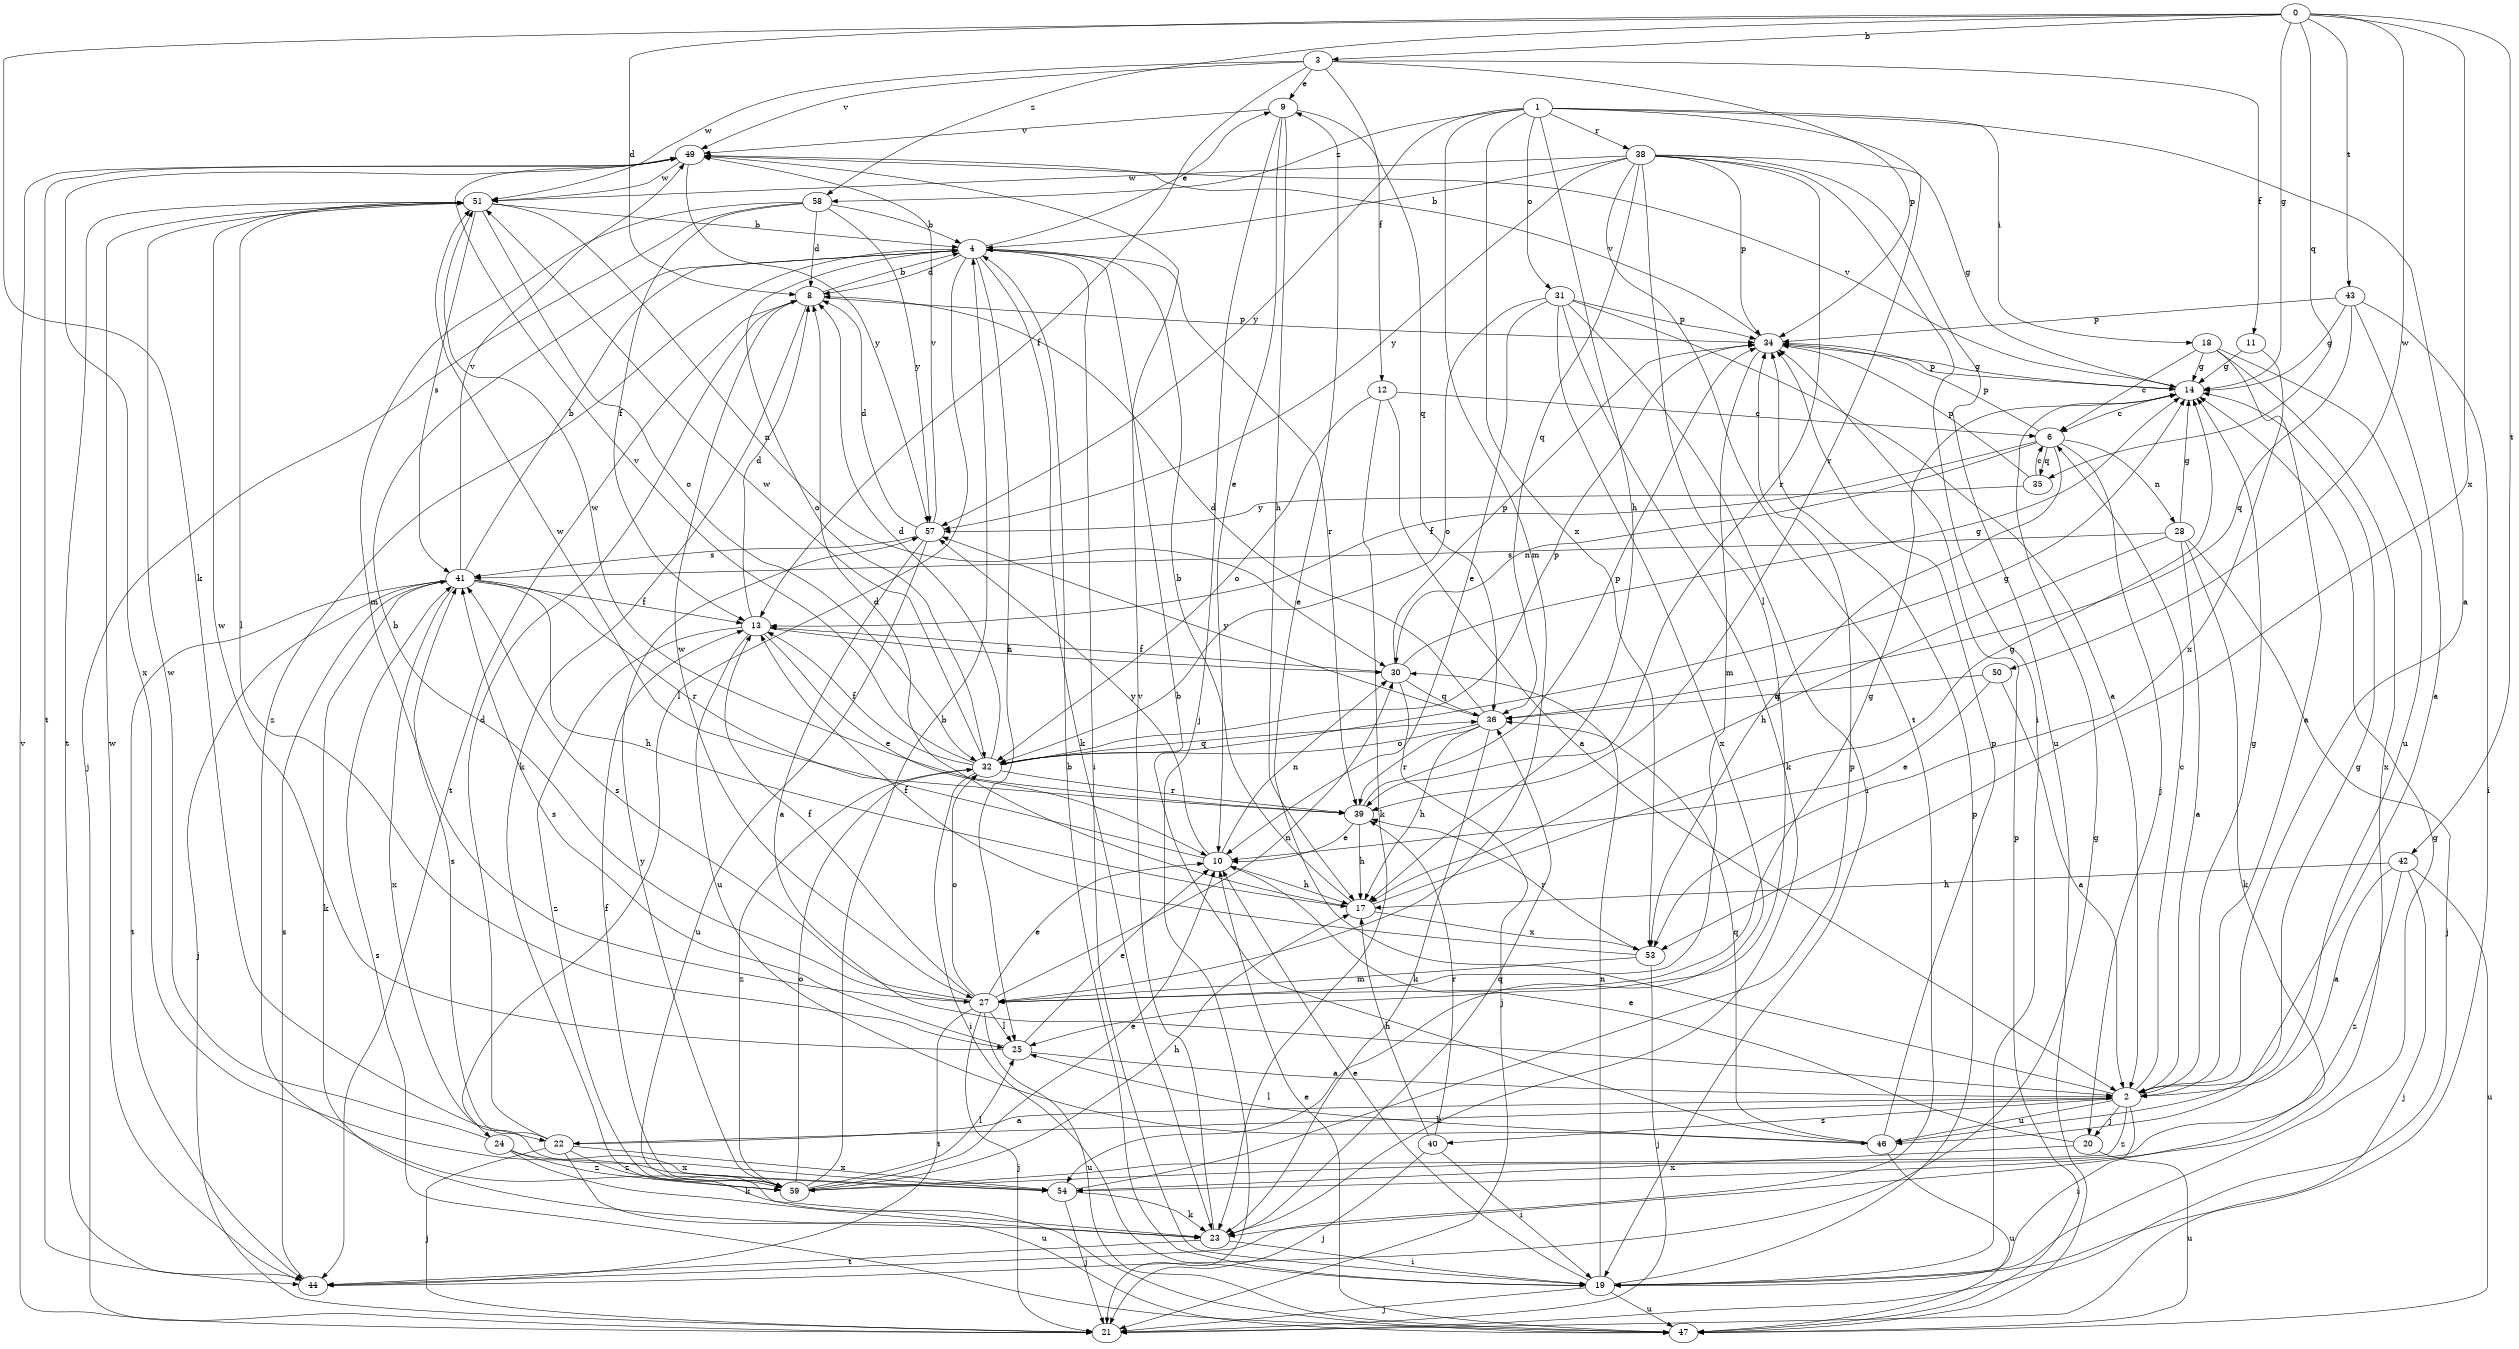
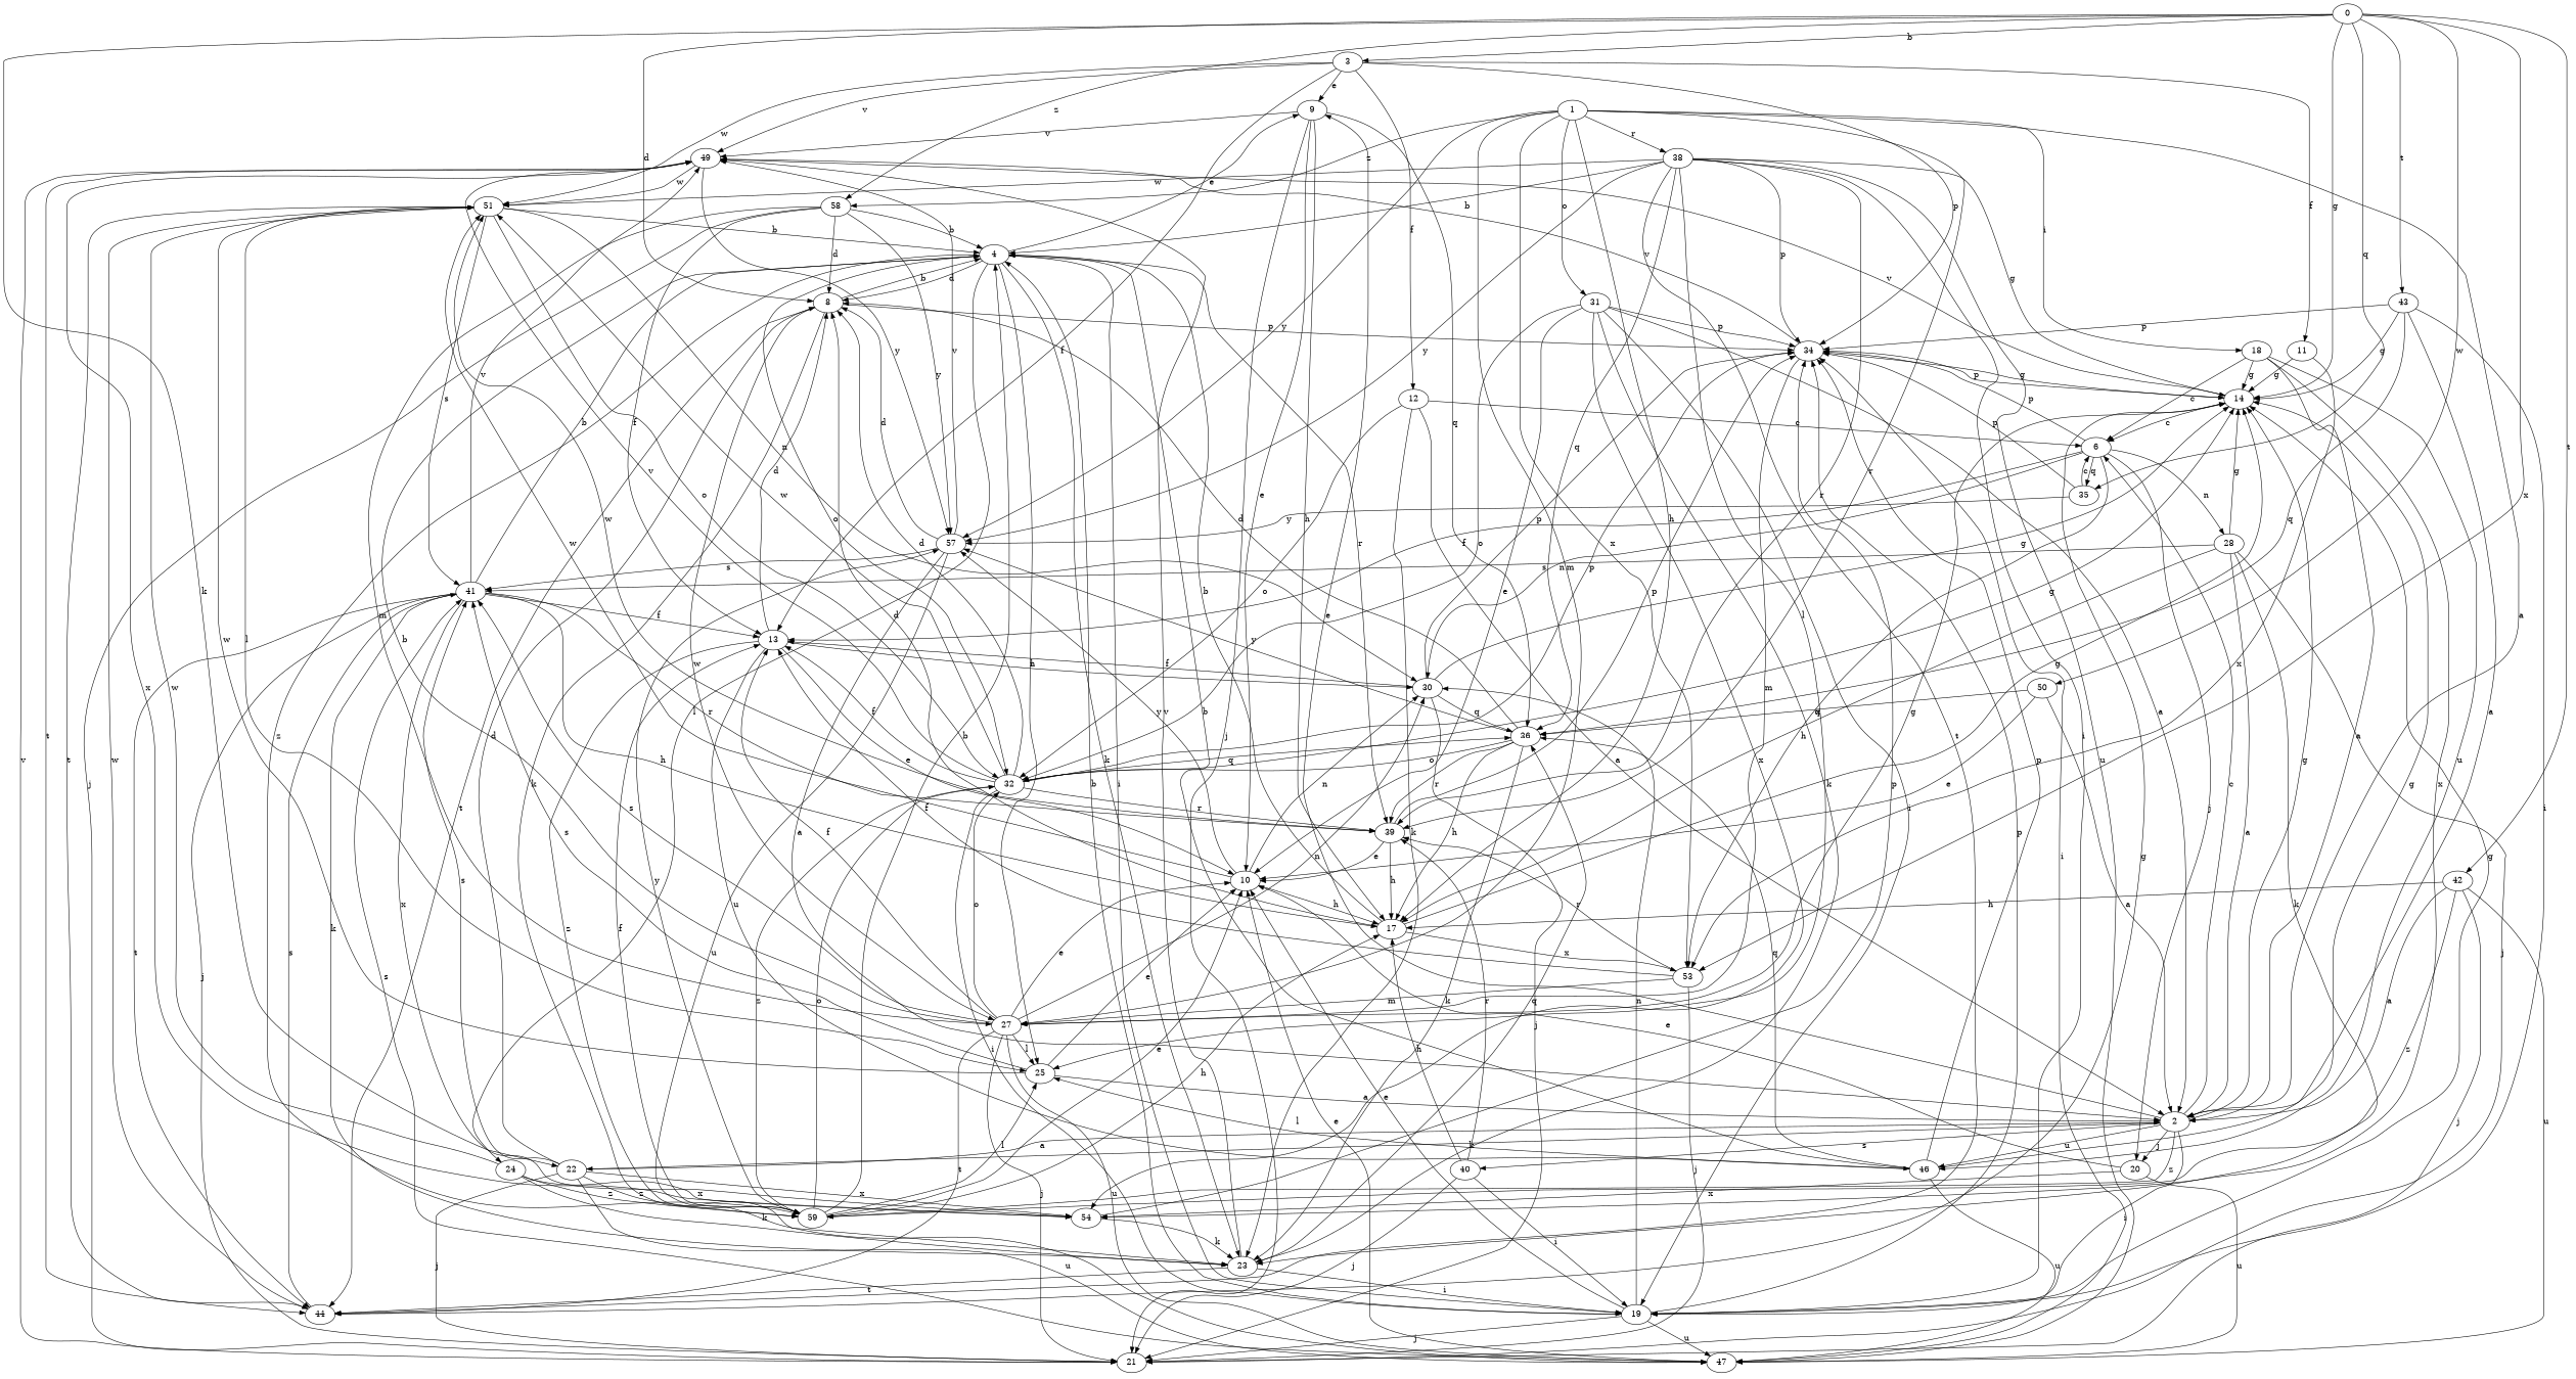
  strict digraph {
    0
    3
    8
    14
    22
    35
    42
    43
    50
    53
    58
    9
    11
    12
    13
    34
    49
    51
    27
    4
    23
    44
    6
    2
    59
    21
    54
    47
    41
    57
    17
    19
    36
    10
    39
    1
    18
    31
    38
    20
    40
    46
    25
    32
    30
    28
    24
    0 -> 3 [label=b]
    0 -> 8 [label=d]
    0 -> 14 [label=g]
    0 -> 22 [label=k]
    0 -> 35 [label=q]
    0 -> 42 [label=t]
    0 -> 43 [label=t]
    0 -> 50 [label=w]
    0 -> 53 [label=x]
    0 -> 58 [label=z]
    3 -> 9 [label=e]
    3 -> 11 [label=f]
    3 -> 12 [label=f]
    3 -> 13 [label=f]
    3 -> 34 [label=p]
    3 -> 49 [label=v]
    3 -> 51 [label=w]
    8 -> 34 [label=p]
    8 -> 27 [label=w]
    8 -> 4 [label=b]
    8 -> 23 [label=k]
    8 -> 44 [label=t]
    14 -> 34 [label=p]
    14 -> 49 [label=v]
    14 -> 6 [label=c]
    22 -> 8 [label=d]
    22 -> 2 [label=a]
    22 -> 59 [label=z]
    22 -> 21 [label=j]
    22 -> 54 [label=x]
    22 -> 47 [label=u]
    22 -> 41 [label=s]
    35 -> 34 [label=p]
    35 -> 6 [label=c]
    35 -> 57 [label=y]
    42 -> 2 [label=a]
    42 -> 59 [label=z]
    42 -> 21 [label=j]
    42 -> 47 [label=u]
    42 -> 17 [label=h]
    43 -> 14 [label=g]
    43 -> 34 [label=p]
    43 -> 2 [label=a]
    43 -> 19 [label=i]
    43 -> 36 [label=q]
    50 -> 2 [label=a]
    50 -> 36 [label=q]
    50 -> 10 [label=e]
    53 -> 13 [label=f]
    53 -> 27 [label=m]
    53 -> 21 [label=j]
    53 -> 39 [label=r]
    58 -> 8 [label=d]
    58 -> 13 [label=f]
    58 -> 27 [label=m]
    58 -> 4 [label=b]
    58 -> 21 [label=j]
    58 -> 57 [label=y]
    9 -> 49 [label=v]
    9 -> 21 [label=j]
    9 -> 17 [label=h]
    9 -> 36 [label=q]
    9 -> 10 [label=e]
    11 -> 14 [label=g]
    11 -> 53 [label=x]
    12 -> 23 [label=k]
    12 -> 6 [label=c]
    12 -> 2 [label=a]
    12 -> 32 [label=o]
    13 -> 8 [label=d]
    13 -> 59 [label=z]
    13 -> 10 [label=e]
    13 -> 46 [label=u]
    13 -> 30 [label=n]
    34 -> 14 [label=g]
    34 -> 49 [label=v]
    34 -> 27 [label=m]
    49 -> 51 [label=w]
    49 -> 44 [label=t]
    49 -> 54 [label=x]
    49 -> 57 [label=y]
    51 -> 4 [label=b]
    51 -> 44 [label=t]
    51 -> 41 [label=s]
    51 -> 25 [label=l]
    51 -> 32 [label=o]
    51 -> 30 [label=n]
    27 -> 14 [label=g]
    27 -> 13 [label=f]
    27 -> 4 [label=b]
    27 -> 44 [label=t]
    27 -> 21 [label=j]
    27 -> 47 [label=u]
    27 -> 41 [label=s]
    27 -> 10 [label=e]
    27 -> 25 [label=l]
    27 -> 32 [label=o]
    27 -> 30 [label=n]
    4 -> 8 [label=d]
    4 -> 9 [label=e]
    4 -> 23 [label=k]
    4 -> 59 [label=z]
    4 -> 19 [label=i]
    4 -> 39 [label=r]
    4 -> 25 [label=l]
    4 -> 32 [label=o]
    4 -> 24 [label=l]
    23 -> 49 [label=v]
    23 -> 44 [label=t]
    23 -> 19 [label=i]
    23 -> 36 [label=q]
    44 -> 14 [label=g]
    44 -> 51 [label=w]
    44 -> 41 [label=s]
    6 -> 35 [label=q]
    6 -> 53 [label=x]
    6 -> 13 [label=f]
    6 -> 34 [label=p]
    6 -> 20 [label=j]
    6 -> 30 [label=n]
    6 -> 28 [label=n]
    2 -> 14 [label=g]
    2 -> 22 [label=k]
    2 -> 9 [label=e]
    2 -> 6 [label=c]
    2 -> 59 [label=z]
    2 -> 19 [label=i]
    2 -> 20 [label=j]
    2 -> 40 [label=s]
    2 -> 46 [label=u]
    59 -> 13 [label=f]
    59 -> 4 [label=b]
    59 -> 57 [label=y]
    59 -> 17 [label=h]
    59 -> 10 [label=e]
    59 -> 25 [label=l]
    59 -> 32 [label=o]
    21 -> 49 [label=v]
    54 -> 34 [label=p]
    54 -> 23 [label=k]
-   54 -> 21 [label=j]
-   47 -> 34 [label=p]
+   47 -> 34 [label=i]
    47 -> 41 [label=s]
    47 -> 10 [label=e]
    41 -> 13 [label=f]
    41 -> 49 [label=v]
    41 -> 4 [label=b]
    41 -> 23 [label=k]
    41 -> 44 [label=t]
    41 -> 21 [label=j]
    41 -> 54 [label=x]
    41 -> 17 [label=h]
    41 -> 39 [label=r]
    57 -> 8 [label=d]
    57 -> 49 [label=v]
    57 -> 2 [label=a]
    57 -> 47 [label=u]
    57 -> 41 [label=s]
    17 -> 8 [label=d]
    17 -> 14 [label=g]
    17 -> 53 [label=x]
    17 -> 4 [label=b]
    19 -> 14 [label=g]
    19 -> 34 [label=p]
    19 -> 4 [label=b]
    19 -> 21 [label=j]
    19 -> 47 [label=u]
    19 -> 10 [label=e]
    19 -> 30 [label=n]
    36 -> 8 [label=d]
    36 -> 23 [label=k]
    36 -> 57 [label=y]
    36 -> 17 [label=h]
    36 -> 39 [label=r]
    36 -> 32 [label=o]
    10 -> 51 [label=w]
    10 -> 57 [label=y]
    10 -> 17 [label=h]
    10 -> 30 [label=n]
    39 -> 34 [label=p]
    39 -> 51 [label=w]
    39 -> 17 [label=h]
    39 -> 10 [label=e]
    1 -> 53 [label=x]
    1 -> 58 [label=z]
    1 -> 27 [label=m]
    1 -> 2 [label=a]
    1 -> 57 [label=y]
    1 -> 17 [label=h]
    1 -> 39 [label=r]
    1 -> 18 [label=i]
    1 -> 31 [label=o]
    1 -> 38 [label=r]
    18 -> 14 [label=g]
    18 -> 6 [label=c]
    18 -> 2 [label=a]
    18 -> 54 [label=x]
    18 -> 46 [label=u]
    31 -> 34 [label=p]
    31 -> 23 [label=k]
    31 -> 2 [label=a]
    31 -> 54 [label=x]
    31 -> 19 [label=i]
    31 -> 10 [label=e]
    31 -> 32 [label=o]
    38 -> 14 [label=g]
    38 -> 34 [label=p]
    38 -> 51 [label=w]
    38 -> 4 [label=b]
    38 -> 44 [label=t]
    38 -> 47 [label=u]
    38 -> 57 [label=y]
    38 -> 19 [label=i]
    38 -> 36 [label=q]
    38 -> 39 [label=r]
    38 -> 25 [label=l]
    20 -> 54 [label=x]
    20 -> 47 [label=u]
    20 -> 10 [label=e]
    40 -> 21 [label=j]
    40 -> 17 [label=h]
    40 -> 19 [label=i]
    40 -> 39 [label=r]
    46 -> 14 [label=g]
    46 -> 34 [label=p]
    46 -> 4 [label=b]
    46 -> 47 [label=u]
    46 -> 36 [label=q]
    46 -> 25 [label=l]
    25 -> 51 [label=w]
    25 -> 2 [label=a]
    25 -> 41 [label=s]
    25 -> 10 [label=e]
    32 -> 8 [label=d]
    32 -> 14 [label=g]
    32 -> 13 [label=f]
    32 -> 34 [label=p]
    32 -> 49 [label=v]
    32 -> 51 [label=w]
    32 -> 59 [label=z]
    32 -> 19 [label=i]
    32 -> 36 [label=q]
    32 -> 39 [label=r]
    30 -> 14 [label=g]
    30 -> 13 [label=f]
    30 -> 34 [label=p]
    30 -> 21 [label=j]
    30 -> 36 [label=q]
    28 -> 14 [label=g]
    28 -> 23 [label=k]
    28 -> 2 [label=a]
    28 -> 21 [label=j]
    28 -> 41 [label=s]
    28 -> 17 [label=h]
    24 -> 51 [label=w]
    24 -> 23 [label=k]
    24 -> 59 [label=z]
    24 -> 54 [label=x]
  }
